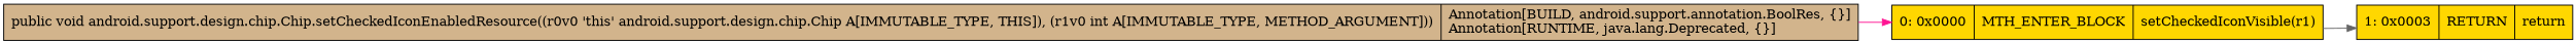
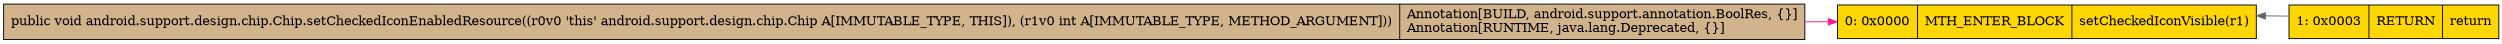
  digraph {
    rankdir=LR
    node [shape=record style=filled fillcolor=gold]
    n1 [label="{0\:\ 0x0000|MTH_ENTER_BLOCK\l|setCheckedIconVisible(r1)\l}"]
    n2 [label="{1\:\ 0x0003|RETURN\l|return\l}"]
    n3 [label="{public void android.support.design.chip.Chip.setCheckedIconEnabledResource((r0v0 'this' android.support.design.chip.Chip A[IMMUTABLE_TYPE, THIS]), (r1v0 int A[IMMUTABLE_TYPE, METHOD_ARGUMENT]))  | Annotation[BUILD, android.support.annotation.BoolRes, \{\}]\lAnnotation[RUNTIME, java.lang.Deprecated, \{\}]\l}" fillcolor=tan]
-   n1 -> n2 [color=gray40]
+   n2 -> n1 [color=gray40]
    n3 -> n1 [color=deeppink]
  }
